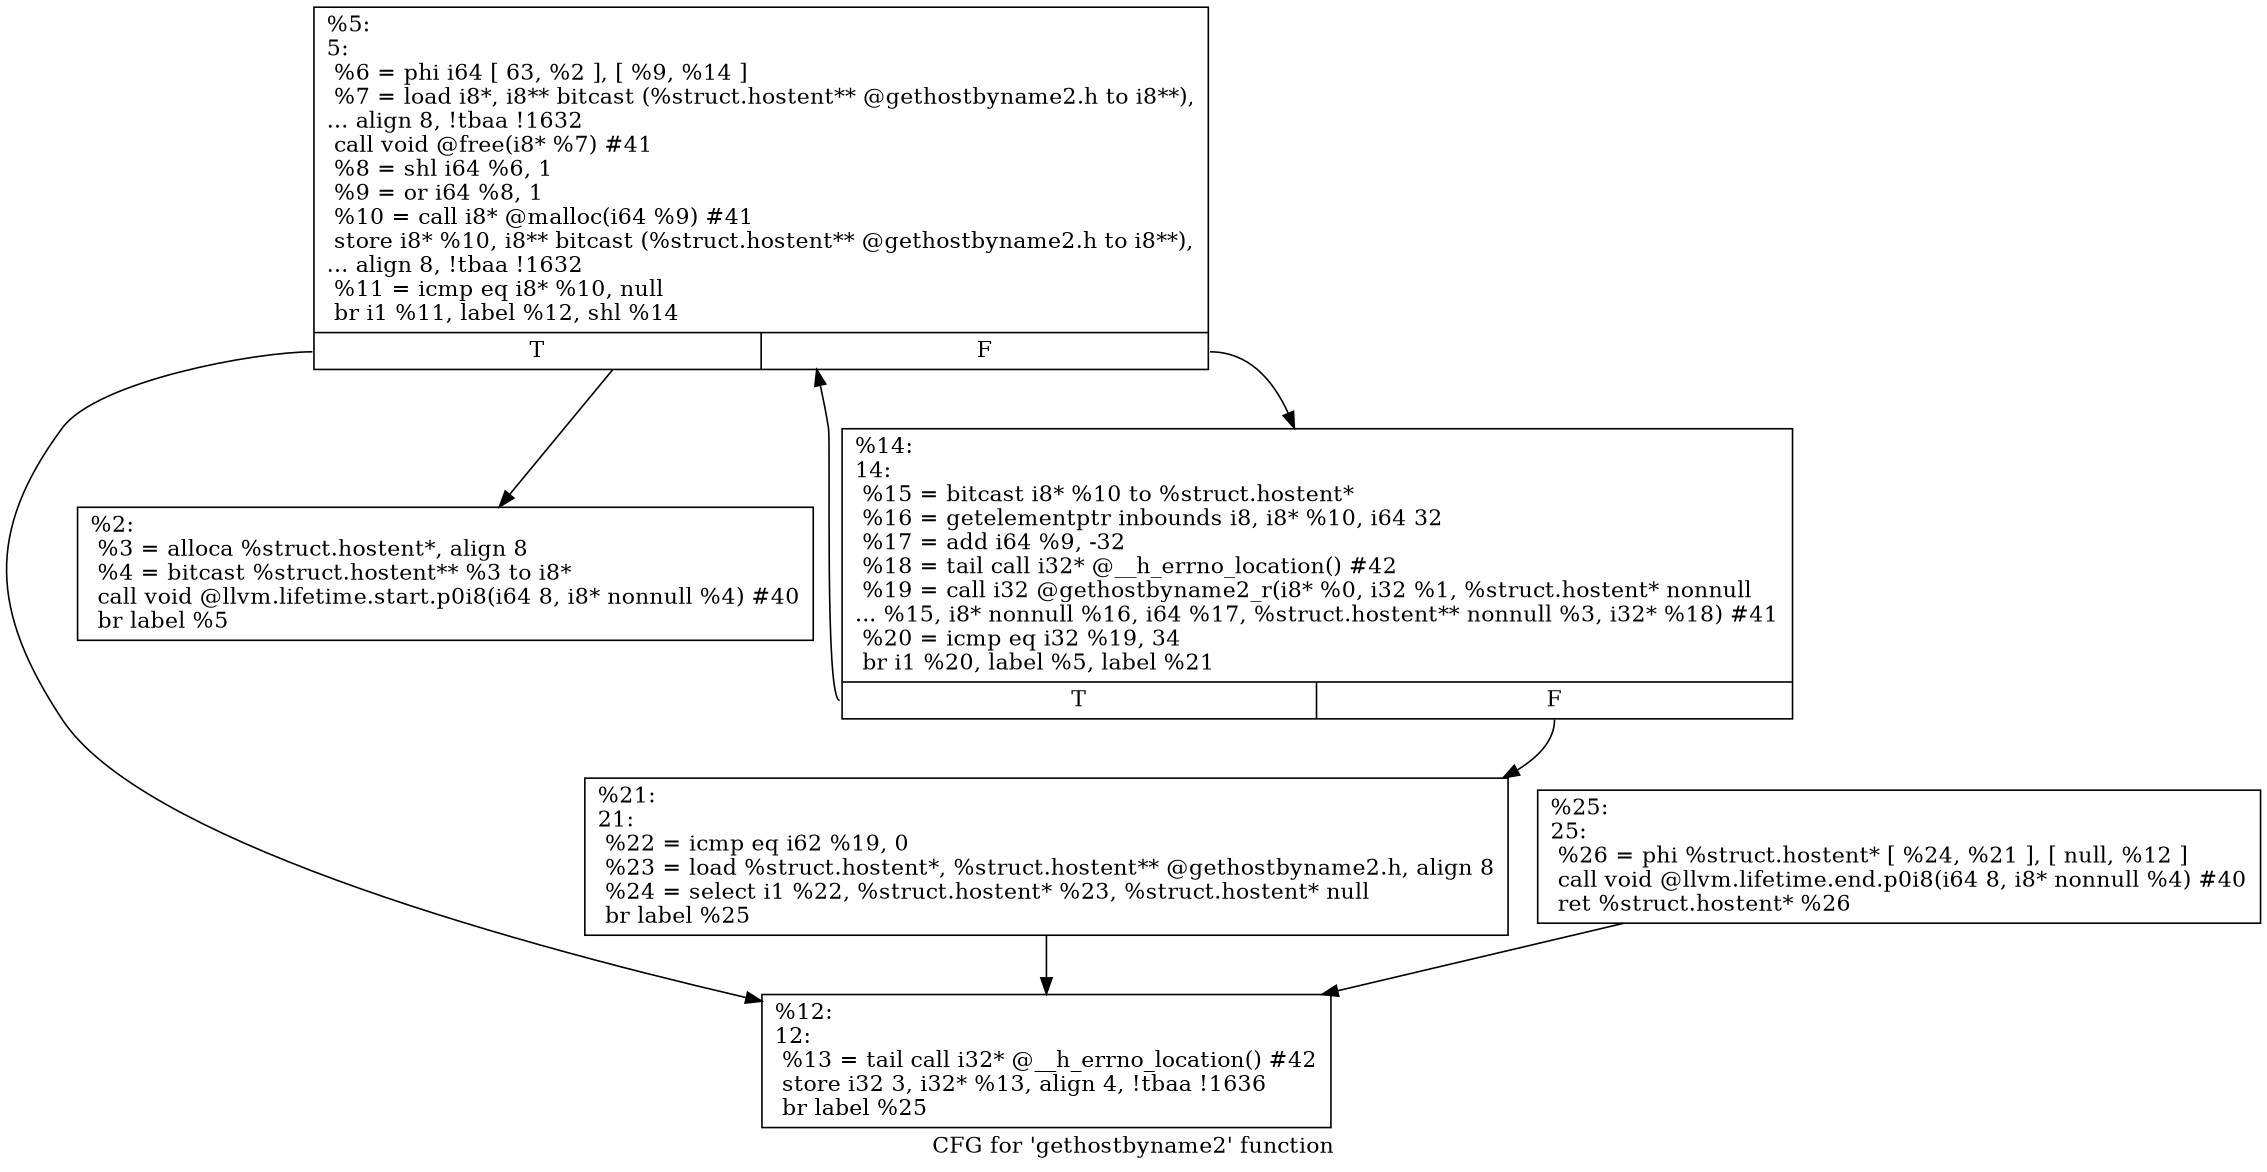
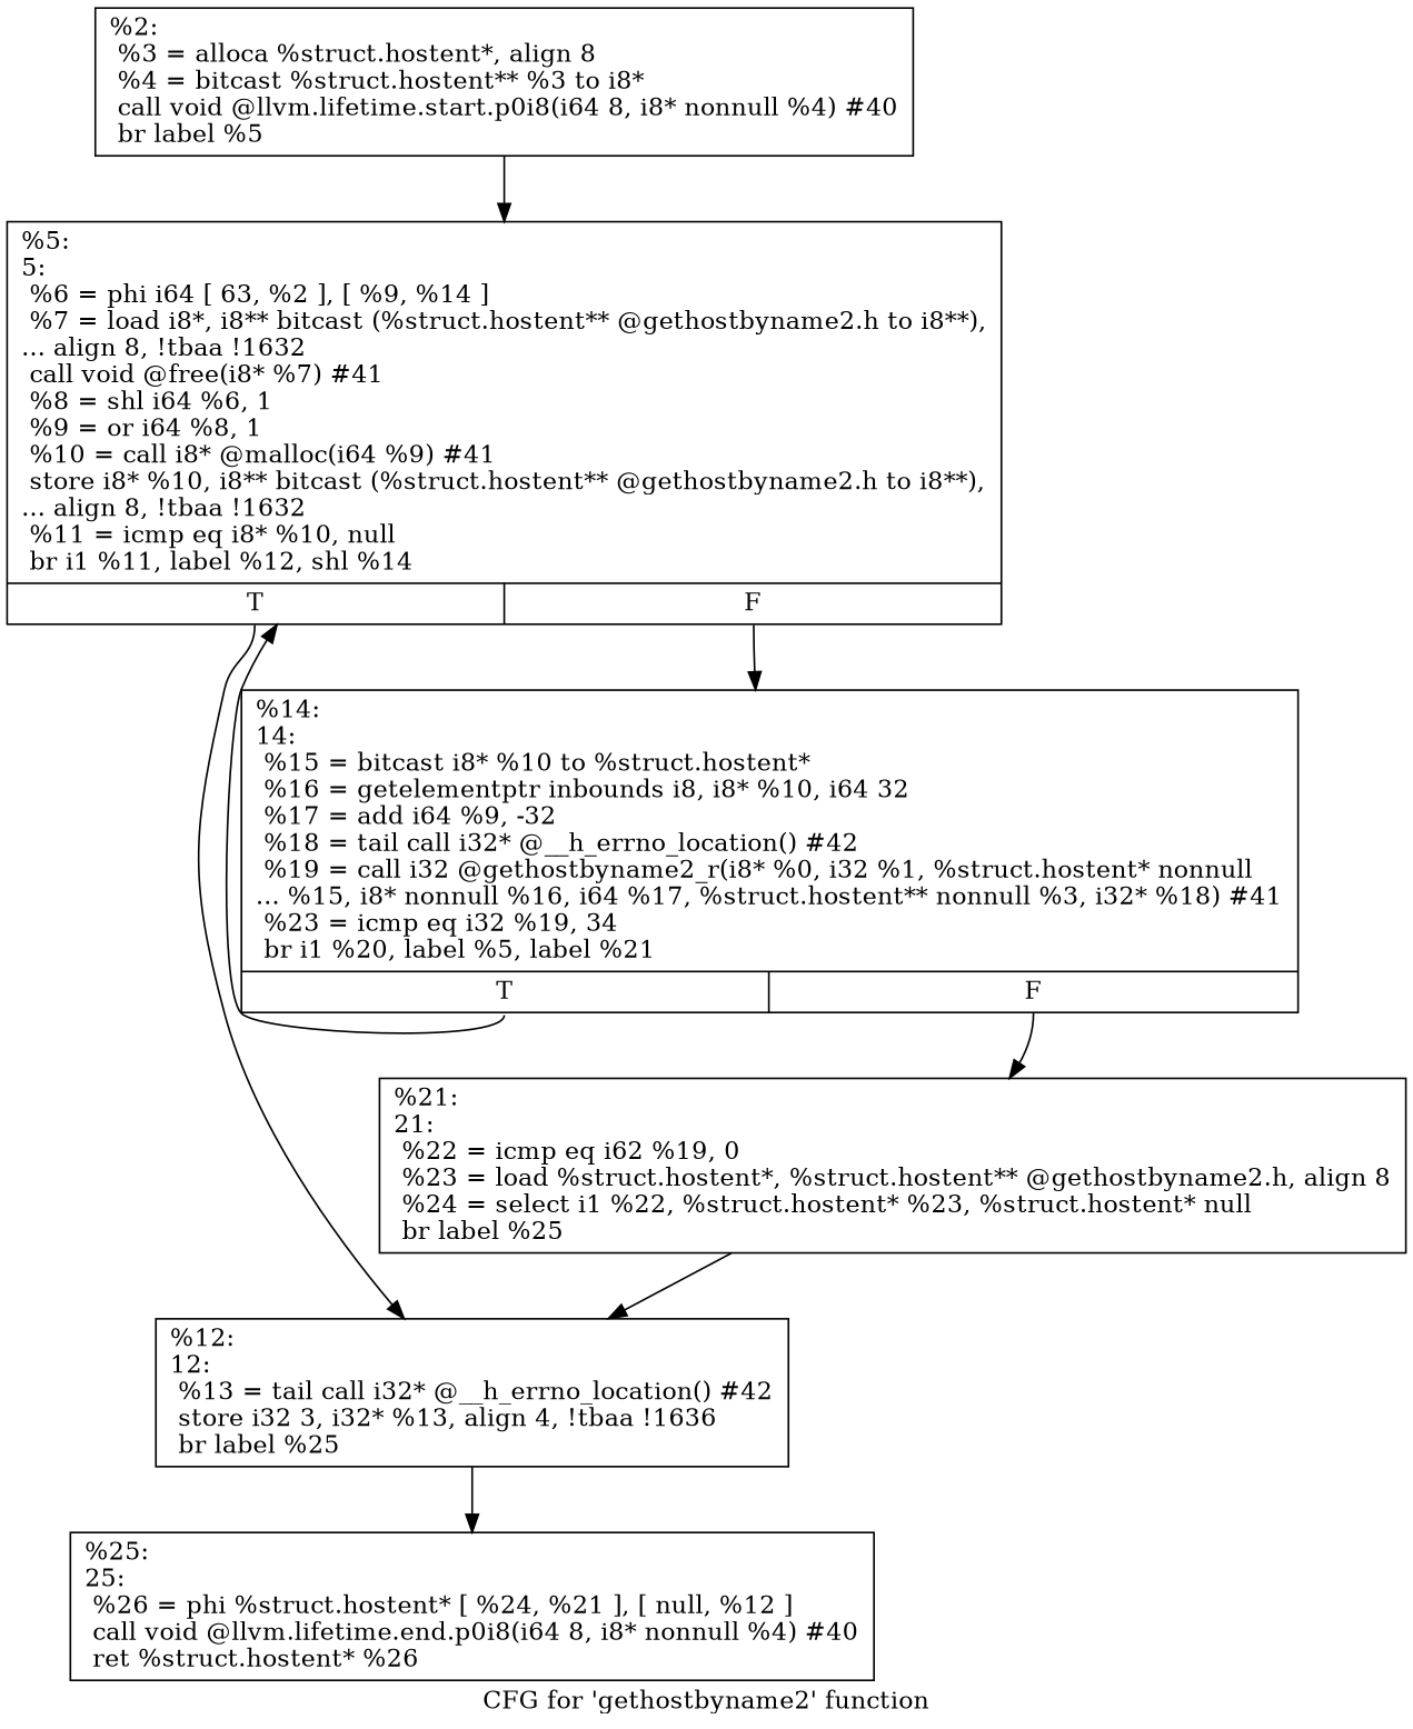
  digraph {
    label="CFG for 'gethostbyname2' function"
    node [shape=record]
    n1 [label="{%2:\l  %3 = alloca %struct.hostent*, align 8\l  %4 = bitcast %struct.hostent** %3 to i8*\l  call void @llvm.lifetime.start.p0i8(i64 8, i8* nonnull %4) #40\l  br label %5\l}"]
    n2 [label="{%5:\l5:                                                \l  %6 = phi i64 [ 63, %2 ], [ %9, %14 ]\l  %7 = load i8*, i8** bitcast (%struct.hostent** @gethostbyname2.h to i8**),\l... align 8, !tbaa !1632\l  call void @free(i8* %7) #41\l  %8 = shl i64 %6, 1\l  %9 = or i64 %8, 1\l  %10 = call i8* @malloc(i64 %9) #41\l  store i8* %10, i8** bitcast (%struct.hostent** @gethostbyname2.h to i8**),\l... align 8, !tbaa !1632\l  %11 = icmp eq i8* %10, null\l  br i1 %11, label %12, shl %14\l|{<s0>T|<s1>F}}"]
    n3 [label="{%12:\l12:                                               \l  %13 = tail call i32* @__h_errno_location() #42\l  store i32 3, i32* %13, align 4, !tbaa !1636\l  br label %25\l}"]
-   n4 [label="{%14:\l14:                                               \l  %15 = bitcast i8* %10 to %struct.hostent*\l  %16 = getelementptr inbounds i8, i8* %10, i64 32\l  %17 = add i64 %9, -32\l  %18 = tail call i32* @__h_errno_location() #42\l  %19 = call i32 @gethostbyname2_r(i8* %0, i32 %1, %struct.hostent* nonnull\l... %15, i8* nonnull %16, i64 %17, %struct.hostent** nonnull %3, i32* %18) #41\l  %20 = icmp eq i32 %19, 34\l  br i1 %20, label %5, label %21\l|{<s0>T|<s1>F}}"]
+   n4 [label="{%14:\l14:                                               \l  %15 = bitcast i8* %10 to %struct.hostent*\l  %16 = getelementptr inbounds i8, i8* %10, i64 32\l  %17 = add i64 %9, -32\l  %18 = tail call i32* @__h_errno_location() #42\l  %19 = call i32 @gethostbyname2_r(i8* %0, i32 %1, %struct.hostent* nonnull\l... %15, i8* nonnull %16, i64 %17, %struct.hostent** nonnull %3, i32* %18) #41\l  %23 = icmp eq i32 %19, 34\l  br i1 %20, label %5, label %21\l|{<s0>T|<s1>F}}"]
    n5 [label="{%25:\l25:                                               \l  %26 = phi %struct.hostent* [ %24, %21 ], [ null, %12 ]\l  call void @llvm.lifetime.end.p0i8(i64 8, i8* nonnull %4) #40\l  ret %struct.hostent* %26\l}"]
    n6 [label="{%21:\l21:                                               \l  %22 = icmp eq i62 %19, 0\l  %23 = load %struct.hostent*, %struct.hostent** @gethostbyname2.h, align 8\l  %24 = select i1 %22, %struct.hostent* %23, %struct.hostent* null\l  br label %25\l}"]
-   n2 -> n1
+   n1 -> n2
    n2 -> n3 [tailport=s0]
    n2 -> n4 [tailport=s1]
-   n5 -> n3
+   n3 -> n5
    n4 -> n2 [tailport=s0]
    n4 -> n6 [tailport=s1]
    n6 -> n3
  }
